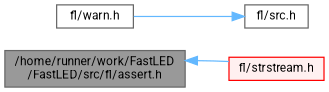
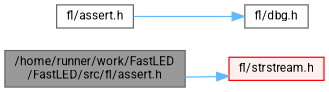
  digraph {
    fontname=Roboto
    rankdir=LR
    node [color=grey40 fillcolor=white fontname=Roboto fontsize=10 shape=box style=filled]
    edge [color=steelblue1 fontname=Roboto fontsize=10 labelfontname=Helvetica labelfontsize=10 style=solid]
    n1 [color=gray40 fillcolor=grey60 fontcolor=black height=0.2 label="/home/runner/work/FastLED\l/FastLED/src/fl/assert.h" width=0.4]
    n2 [color=red fillcolor="#FFF0F0" height=0.2 label="fl/strstream.h" width=0.4]
-   n3 [height=0.2 label="fl/warn.h" width=0.4]
-   n4 [height=0.2 label="fl/src.h" width=0.4]
-   n2 -> n1
+   n3 [height=0.2 label="fl/assert.h" width=0.4]
+   n4 [height=0.2 label="fl/dbg.h" width=0.4]
+   n1 -> n2
    n3 -> n4
  }
